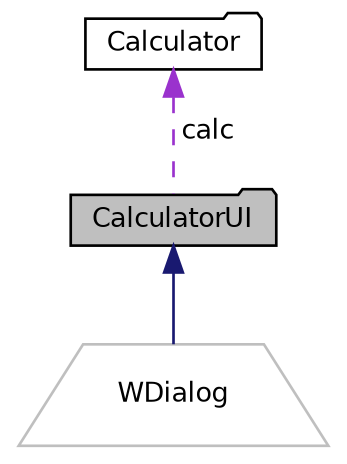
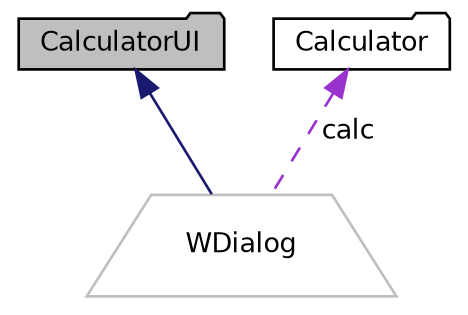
  digraph {
    node [color=black fillcolor=white fontname=Helvetica fontsize=10 shape=folder style=filled]
    edge [dir=back fontname=Helvetica fontsize=10 labelfontname=Helvetica labelfontsize=10]
    n1 [fillcolor=grey75 fontcolor=black height=0.2 label=CalculatorUI width=0.4]
    n2 [color=grey75 height=0.2 label=WDialog shape=trapezium width=0.4]
    n3 [height=0.2 label=Calculator width=0.4]
    n1 -> n2 [color=midnightblue style=solid]
-   n3 -> n1 [color=darkorchid3 label=" calc" style=dashed]
+   n3 -> n2 [color=darkorchid3 label=" calc" style=dashed]
  }
